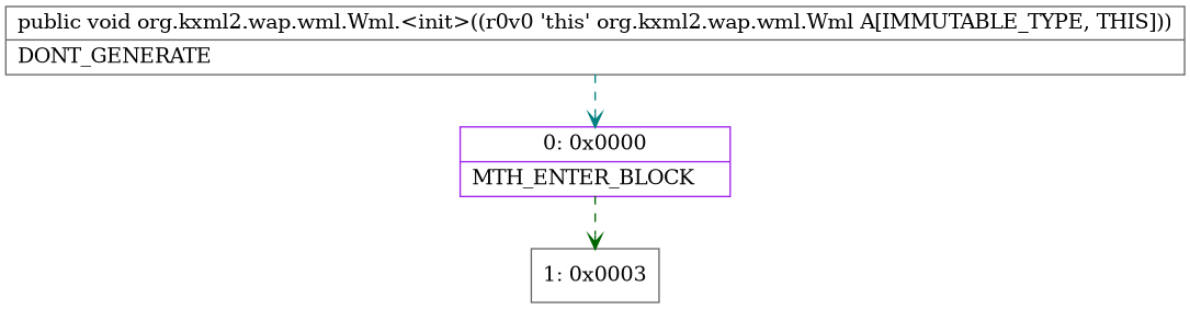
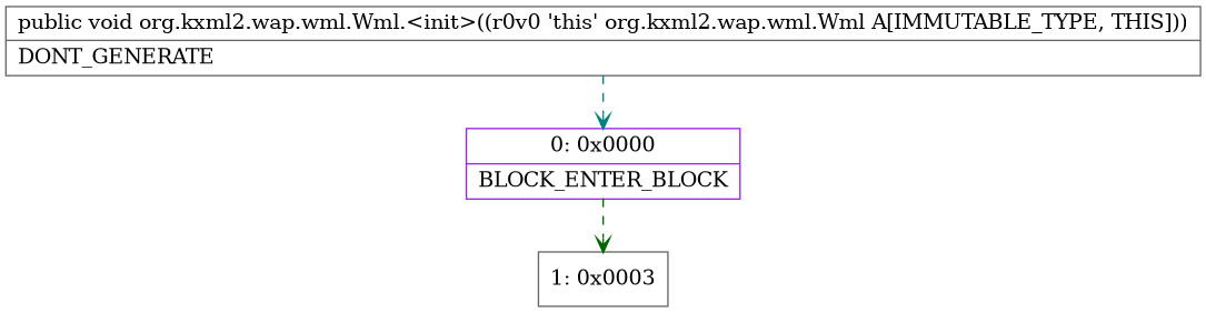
  digraph {
    node [color=gray40 shape=record]
    edge [style=dashed arrowhead=vee]
-   n1 [color=purple label="{0\:\ 0x0000|MTH_ENTER_BLOCK\l}"]
+   n1 [color=purple label="{0\:\ 0x0000|BLOCK_ENTER_BLOCK\l}"]
    n2 [label="{1\:\ 0x0003}"]
    n3 [label="{public void org.kxml2.wap.wml.Wml.\<init\>((r0v0 'this' org.kxml2.wap.wml.Wml A[IMMUTABLE_TYPE, THIS]))  | DONT_GENERATE\l}"]
    subgraph cluster_1 {
      label="R(0)"
    }
    n1 -> n2 [color=darkgreen]
    n3 -> n1 [color=teal]
  }
